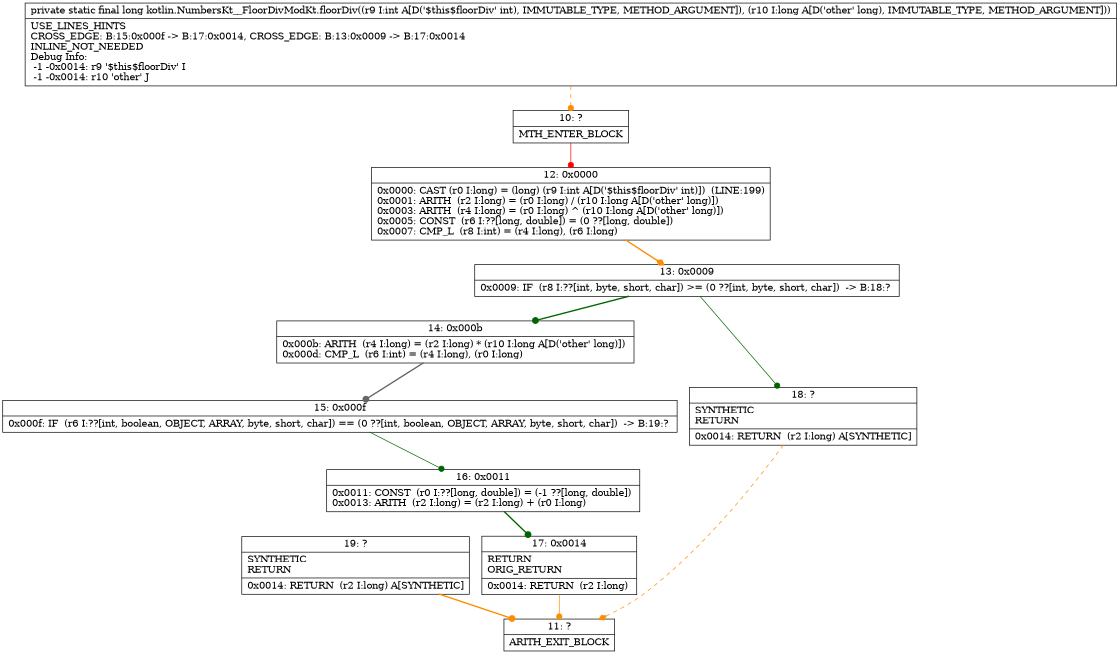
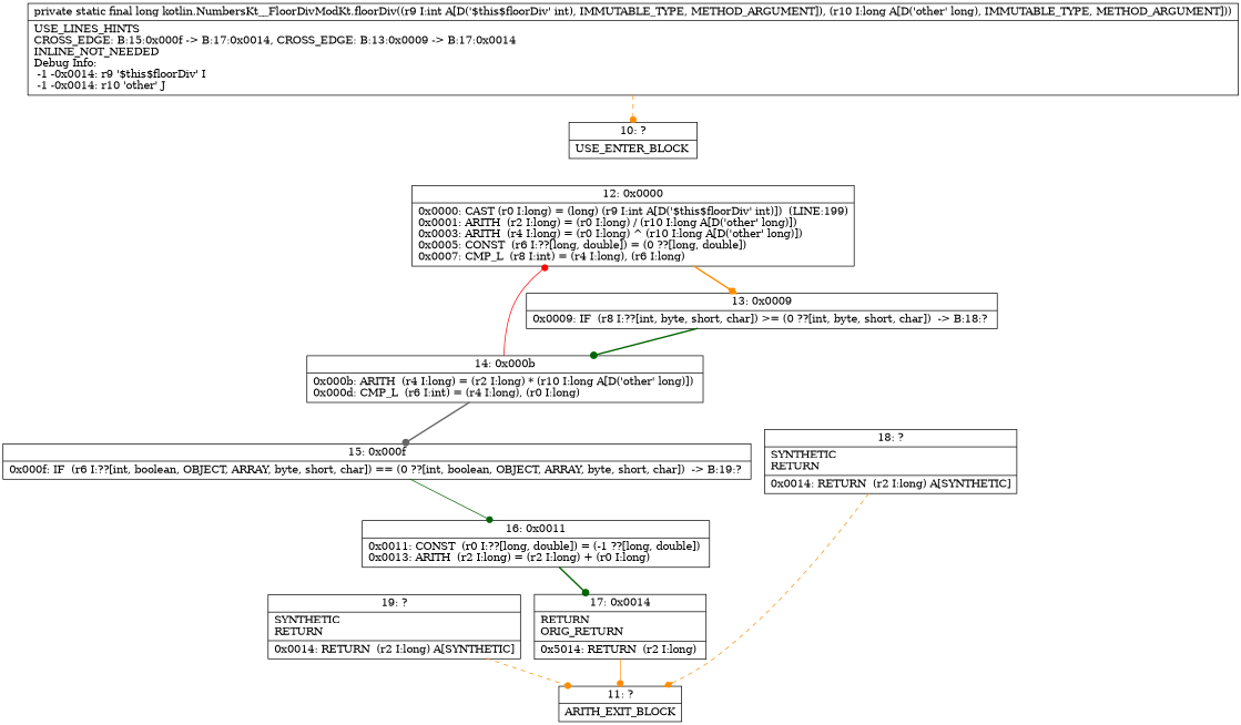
  digraph {
    node [shape=record]
    edge [arrowhead=dot color=darkorange style=solid]
-   n1 [label="{10\:\ ?|MTH_ENTER_BLOCK\l}"]
+   n1 [label="{10\:\ ?|USE_ENTER_BLOCK\l}"]
    n2 [label="{12\:\ 0x0000|0x0000: CAST (r0 I:long) = (long) (r9 I:int A[D('$this$floorDiv' int)])  (LINE:199)\l0x0001: ARITH  (r2 I:long) = (r0 I:long) \/ (r10 I:long A[D('other' long)]) \l0x0003: ARITH  (r4 I:long) = (r0 I:long) ^ (r10 I:long A[D('other' long)]) \l0x0005: CONST  (r6 I:??[long, double]) = (0 ??[long, double]) \l0x0007: CMP_L  (r8 I:int) = (r4 I:long), (r6 I:long) \l}"]
    n3 [label="{13\:\ 0x0009|0x0009: IF  (r8 I:??[int, byte, short, char]) \>= (0 ??[int, byte, short, char])  \-\> B:18:? \l}"]
    n4 [label="{14\:\ 0x000b|0x000b: ARITH  (r4 I:long) = (r2 I:long) * (r10 I:long A[D('other' long)]) \l0x000d: CMP_L  (r6 I:int) = (r4 I:long), (r0 I:long) \l}"]
    n5 [label="{18\:\ ?|SYNTHETIC\lRETURN\l|0x0014: RETURN  (r2 I:long) A[SYNTHETIC]\l}"]
    n6 [label="{15\:\ 0x000f|0x000f: IF  (r6 I:??[int, boolean, OBJECT, ARRAY, byte, short, char]) == (0 ??[int, boolean, OBJECT, ARRAY, byte, short, char])  \-\> B:19:? \l}"]
    n7 [label="{11\:\ ?|ARITH_EXIT_BLOCK\l}"]
    n8 [label="{16\:\ 0x0011|0x0011: CONST  (r0 I:??[long, double]) = (\-1 ??[long, double]) \l0x0013: ARITH  (r2 I:long) = (r2 I:long) + (r0 I:long) \l}"]
-   n9 [label="{17\:\ 0x0014|RETURN\lORIG_RETURN\l|0x0014: RETURN  (r2 I:long) \l}"]
+   n9 [label="{17\:\ 0x0014|RETURN\lORIG_RETURN\l|0x5014: RETURN  (r2 I:long) \l}"]
    n10 [label="{19\:\ ?|SYNTHETIC\lRETURN\l|0x0014: RETURN  (r2 I:long) A[SYNTHETIC]\l}"]
    n11 [label="{private static final long kotlin.NumbersKt__FloorDivModKt.floorDiv((r9 I:int A[D('$this$floorDiv' int), IMMUTABLE_TYPE, METHOD_ARGUMENT]), (r10 I:long A[D('other' long), IMMUTABLE_TYPE, METHOD_ARGUMENT]))  | USE_LINES_HINTS\lCROSS_EDGE: B:15:0x000f \-\> B:17:0x0014, CROSS_EDGE: B:13:0x0009 \-\> B:17:0x0014\lINLINE_NOT_NEEDED\lDebug Info:\l  \-1 \-0x0014: r9 '$this$floorDiv' I\l  \-1 \-0x0014: r10 'other' J\l}"]
-   n1 -> n2 [color=red]
+   n4 -> n2 [color=red]
    n2 -> n3 [arrowhead=diamond style=bold]
    n3 -> n4 [color=darkgreen style=bold]
-   n3 -> n5 [color=darkgreen]
    n4 -> n6 [color=gray40 style=bold]
    n5 -> n7 [arrowhead=diamond style=dashed]
    n6 -> n8 [color=darkgreen]
    n8 -> n9 [color=darkgreen style=bold]
    n9 -> n7
-   n10 -> n7 [style=bold]
+   n10 -> n7 [style=dashed]
    n11 -> n1 [style=dashed]
  }
